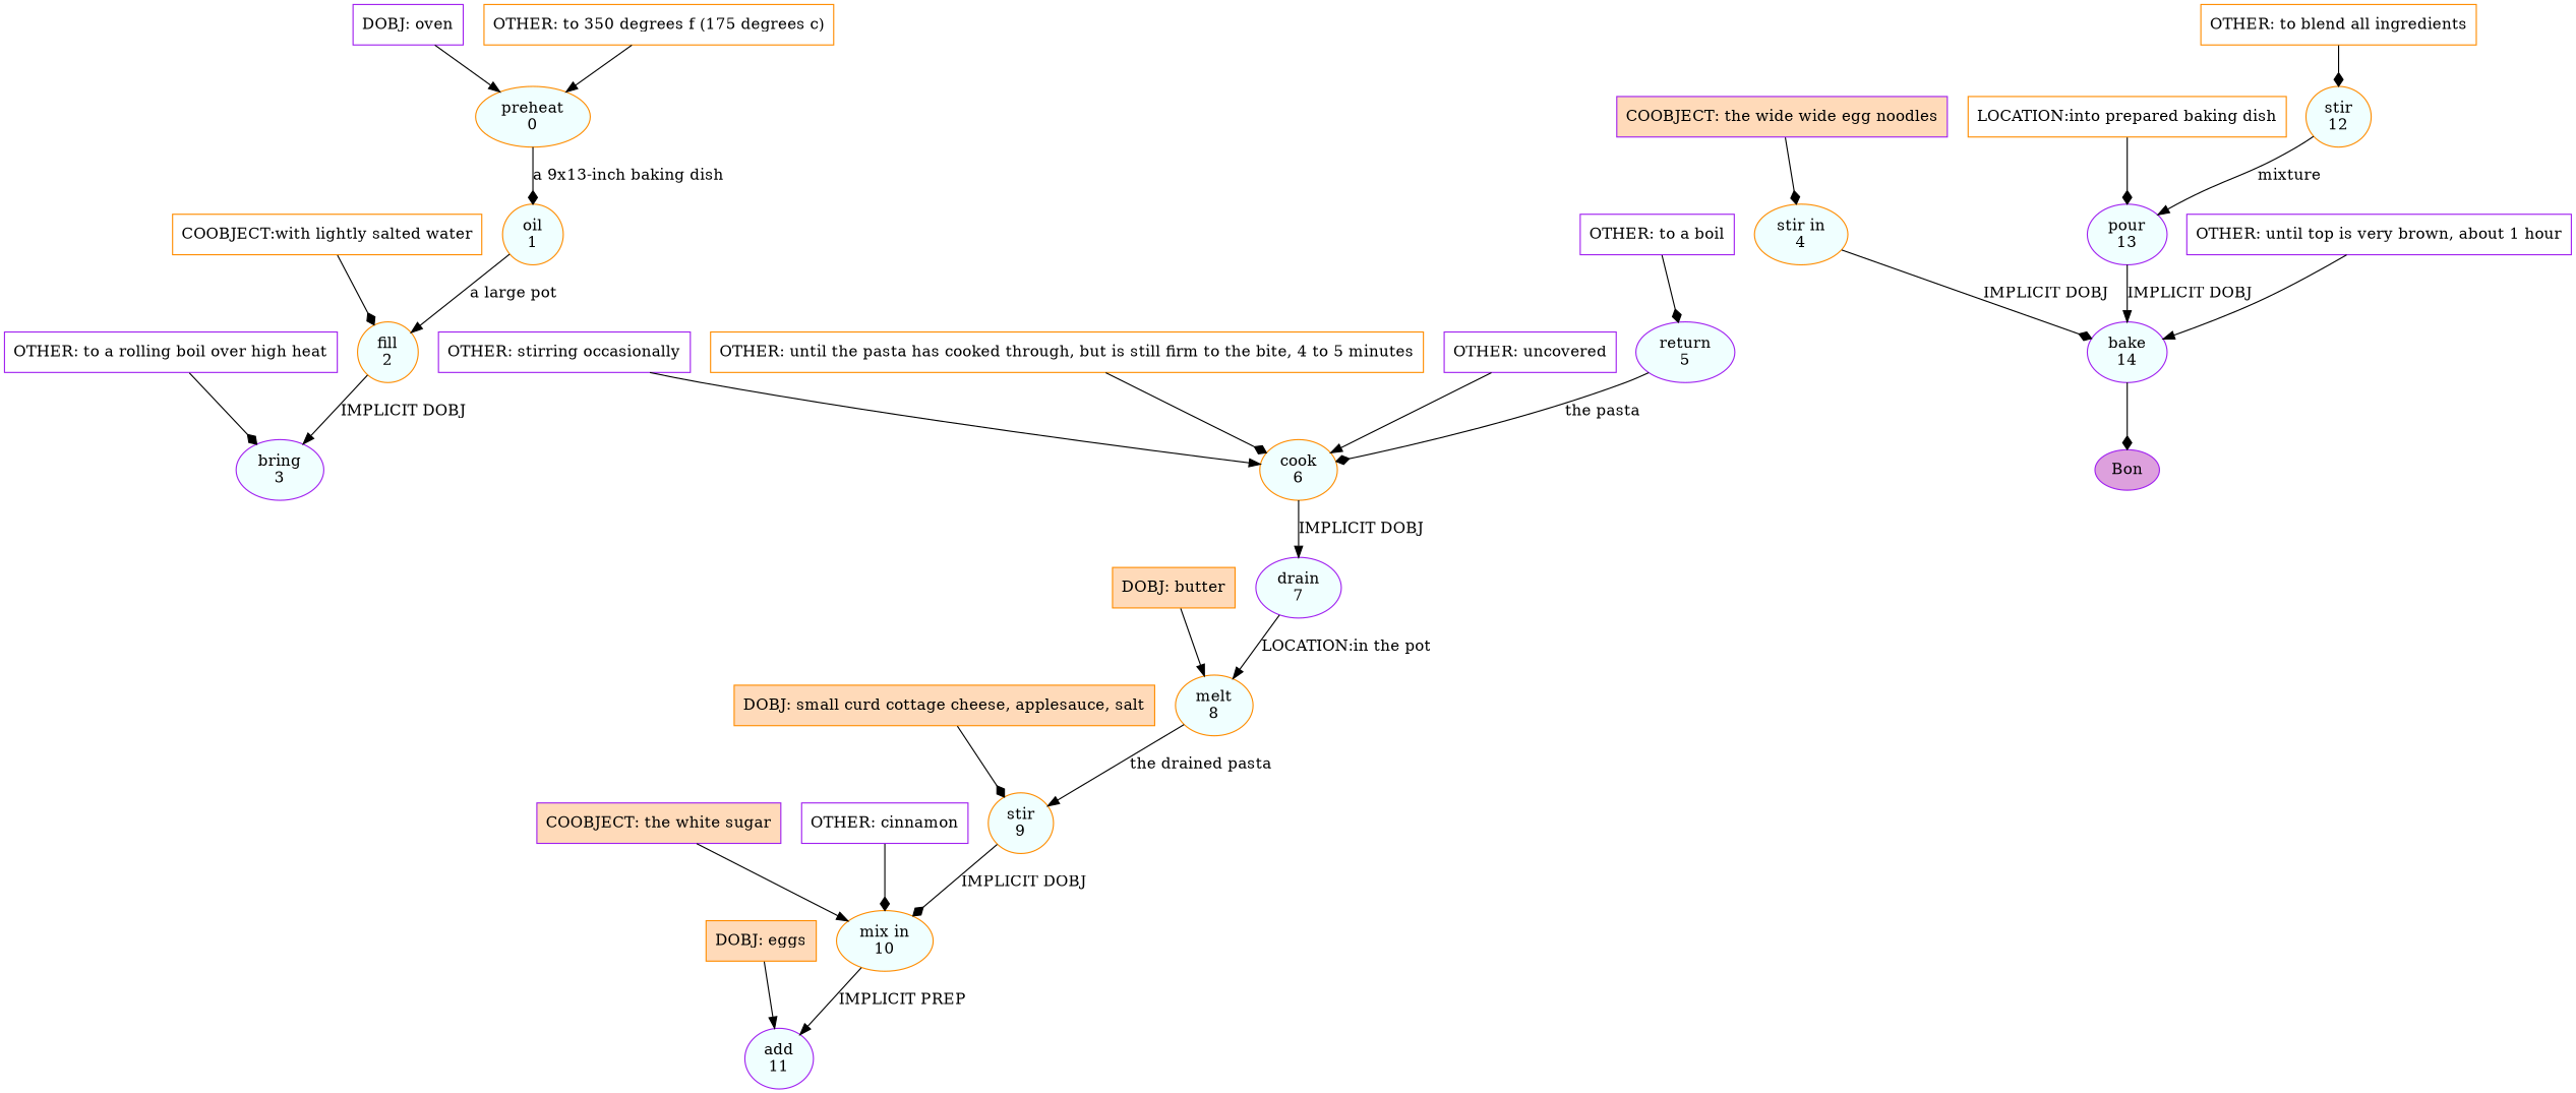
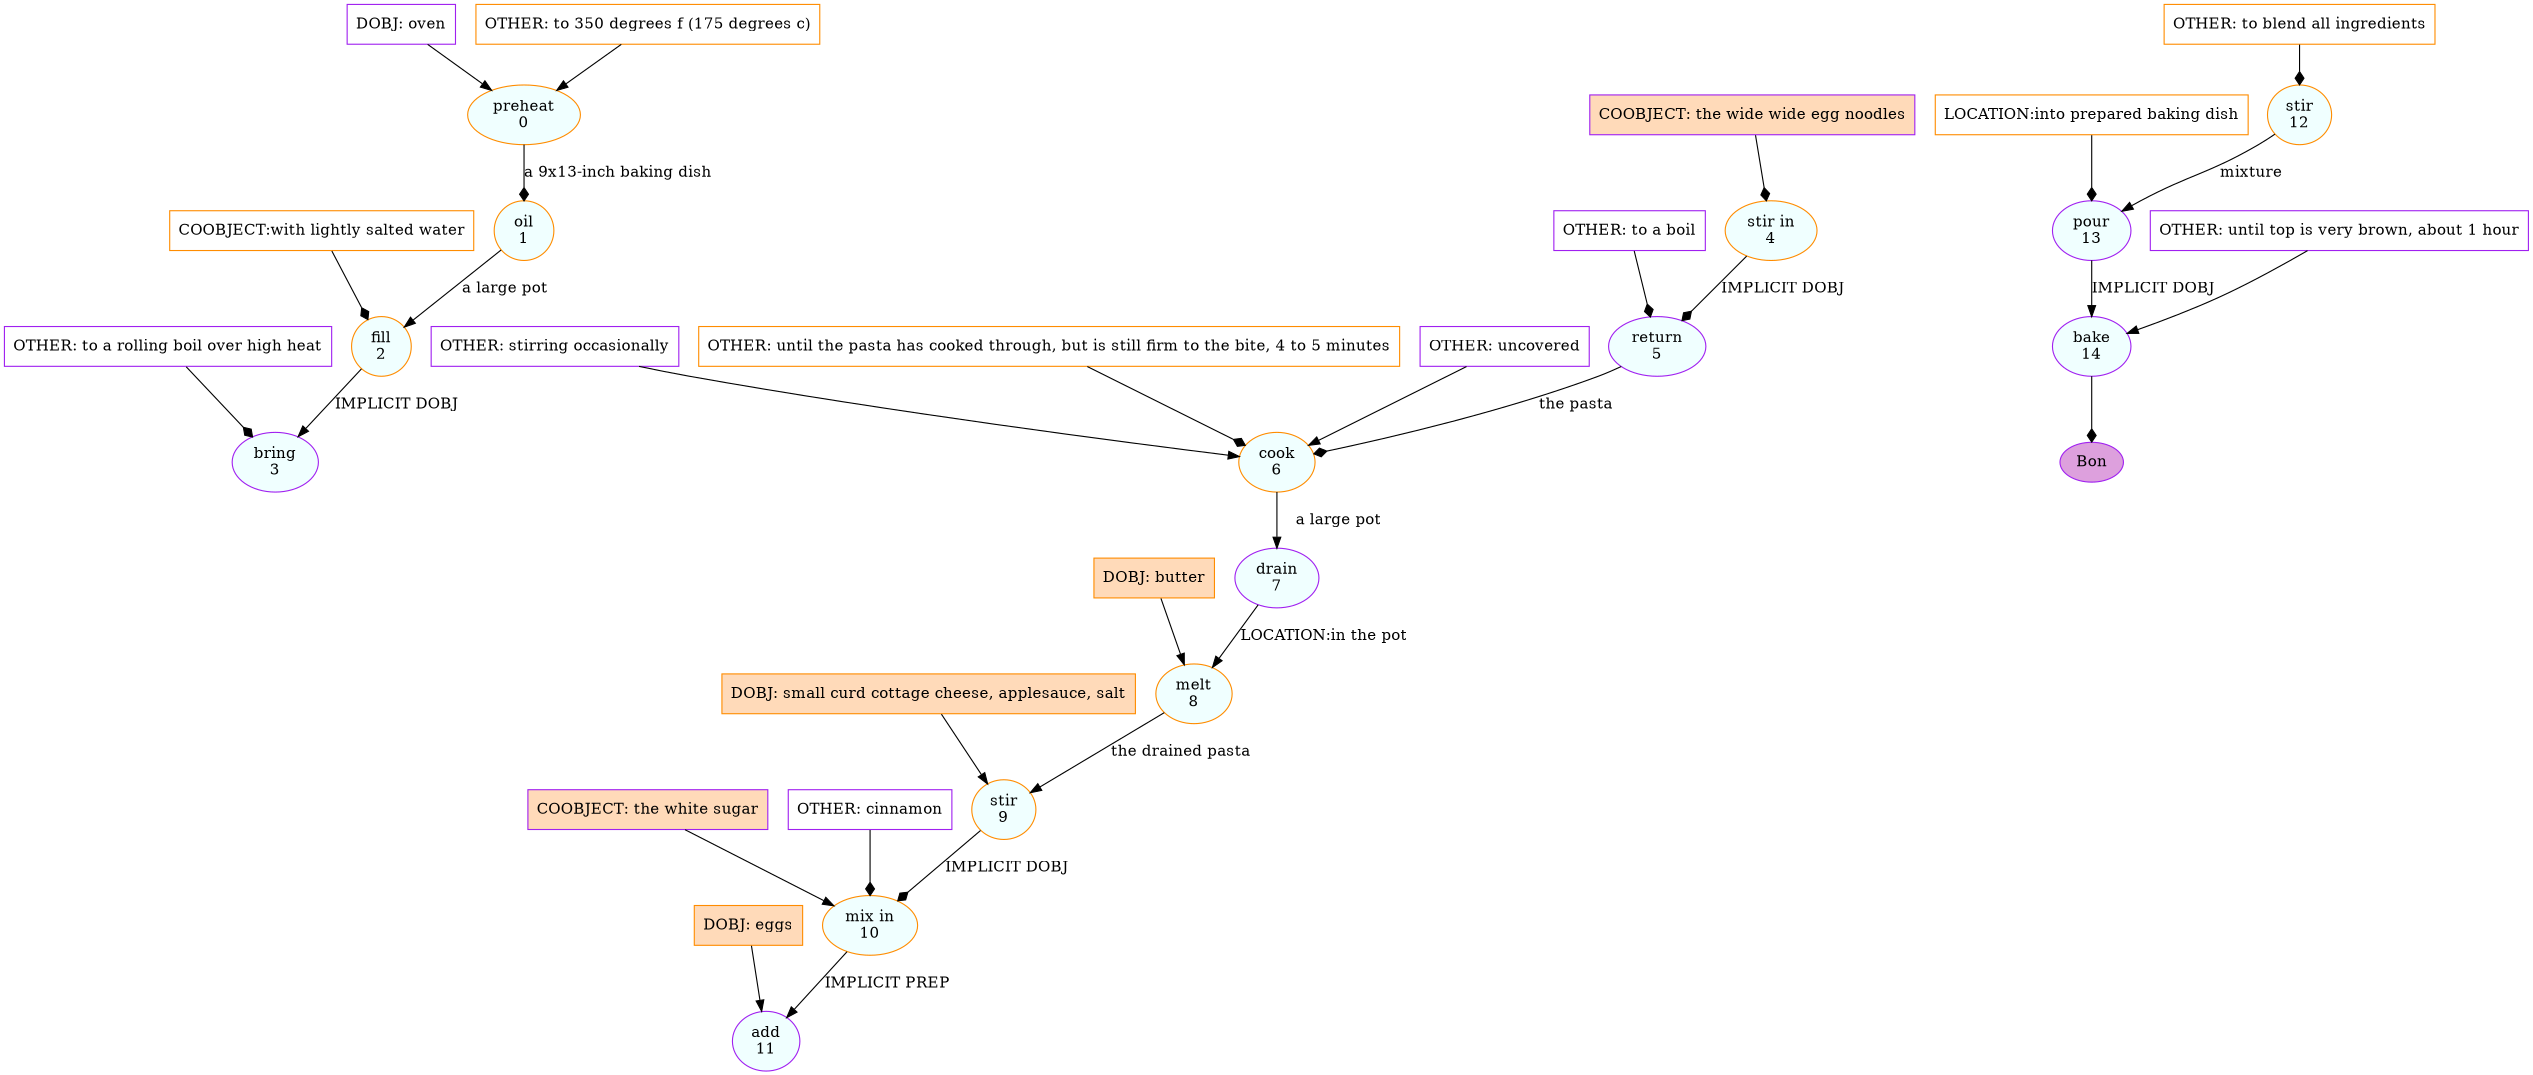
  digraph {
    node [color=darkorange fillcolor=azure shape=box style=filled]
    edge [arrowhead=normal]
    n1 [label="preheat\n0" shape=oval]
    n2 [label="oil\n1" shape=oval]
    n3 [label="fill\n2" shape=oval]
    n4 [color=purple label="bring\n3" shape=oval]
    n5 [label="stir in\n4" shape=oval]
    n6 [color=purple label="return\n5" shape=oval]
    n7 [label="cook\n6" shape=oval]
    n8 [color=purple label="drain\n7" shape=oval]
    n9 [label="melt\n8" shape=oval]
    n10 [label="stir\n9" shape=oval]
    n11 [label="mix in\n10" shape=oval]
    n12 [color=purple label="add\n11" shape=oval]
    n13 [label="stir\n12" shape=oval]
    n14 [color=purple label="pour\n13" shape=oval]
    n15 [color=purple label="bake\n14" shape=oval]
    n16 [color=purple fillcolor=plum label=Bon shape=oval]
    n17 [color=purple fillcolor=white label="DOBJ: oven"]
    n18 [fillcolor=white label="OTHER: to 350 degrees f (175 degrees c)"]
    n19 [fillcolor=white label="COOBJECT:with lightly salted water"]
    n20 [color=purple fillcolor=white label="OTHER: to a rolling boil over high heat"]
    n21 [color=purple fillcolor=peachpuff label="COOBJECT: the wide wide egg noodles"]
    n22 [color=purple fillcolor=white label="OTHER: to a boil"]
    n23 [color=purple fillcolor=white label="OTHER: uncovered"]
    n24 [color=purple fillcolor=white label="OTHER: stirring occasionally"]
    n25 [fillcolor=white label="OTHER: until the pasta has cooked through, but is still firm to the bite, 4 to 5 minutes"]
    n26 [fillcolor=peachpuff label="DOBJ: butter"]
    n27 [fillcolor=peachpuff label="DOBJ: small curd cottage cheese, applesauce, salt"]
    n28 [color=purple fillcolor=peachpuff label="COOBJECT: the white sugar"]
    n29 [color=purple fillcolor=white label="OTHER: cinnamon"]
    n30 [fillcolor=peachpuff label="DOBJ: eggs"]
    n31 [fillcolor=white label="OTHER: to blend all ingredients"]
    n32 [fillcolor=white label="LOCATION:into prepared baking dish"]
    n33 [color=purple fillcolor=white label="OTHER: until top is very brown, about 1 hour"]
    n1 -> n2 [arrowhead=diamond label="a 9x13-inch baking dish"]
    n2 -> n3 [label="a large pot"]
    n3 -> n4 [label="IMPLICIT DOBJ"]
-   n5 -> n15 [arrowhead=diamond label="IMPLICIT DOBJ"]
+   n5 -> n6 [arrowhead=diamond label="IMPLICIT DOBJ"]
    n6 -> n7 [arrowhead=diamond label="the pasta"]
-   n7 -> n8 [label="IMPLICIT DOBJ"]
+   n7 -> n8 [label="a large pot"]
    n8 -> n9 [label="LOCATION:in the pot"]
    n9 -> n10 [label="the drained pasta"]
    n10 -> n11 [arrowhead=diamond label="IMPLICIT DOBJ"]
    n11 -> n12 [label="IMPLICIT PREP"]
    n13 -> n14 [label=mixture]
    n14 -> n15 [label="IMPLICIT DOBJ"]
    n15 -> n16 [arrowhead=diamond]
    n17 -> n1
    n18 -> n1
    n19 -> n3 [arrowhead=diamond]
    n20 -> n4 [arrowhead=diamond]
    n21 -> n5 [arrowhead=diamond]
    n22 -> n6 [arrowhead=diamond]
    n23 -> n7
    n24 -> n7
    n25 -> n7 [arrowhead=diamond]
    n26 -> n9
-   n27 -> n10 [arrowhead=diamond]
+   n27 -> n10
    n28 -> n11
    n29 -> n11 [arrowhead=diamond]
    n30 -> n12
    n31 -> n13 [arrowhead=diamond]
    n32 -> n14 [arrowhead=diamond]
    n33 -> n15
  }
